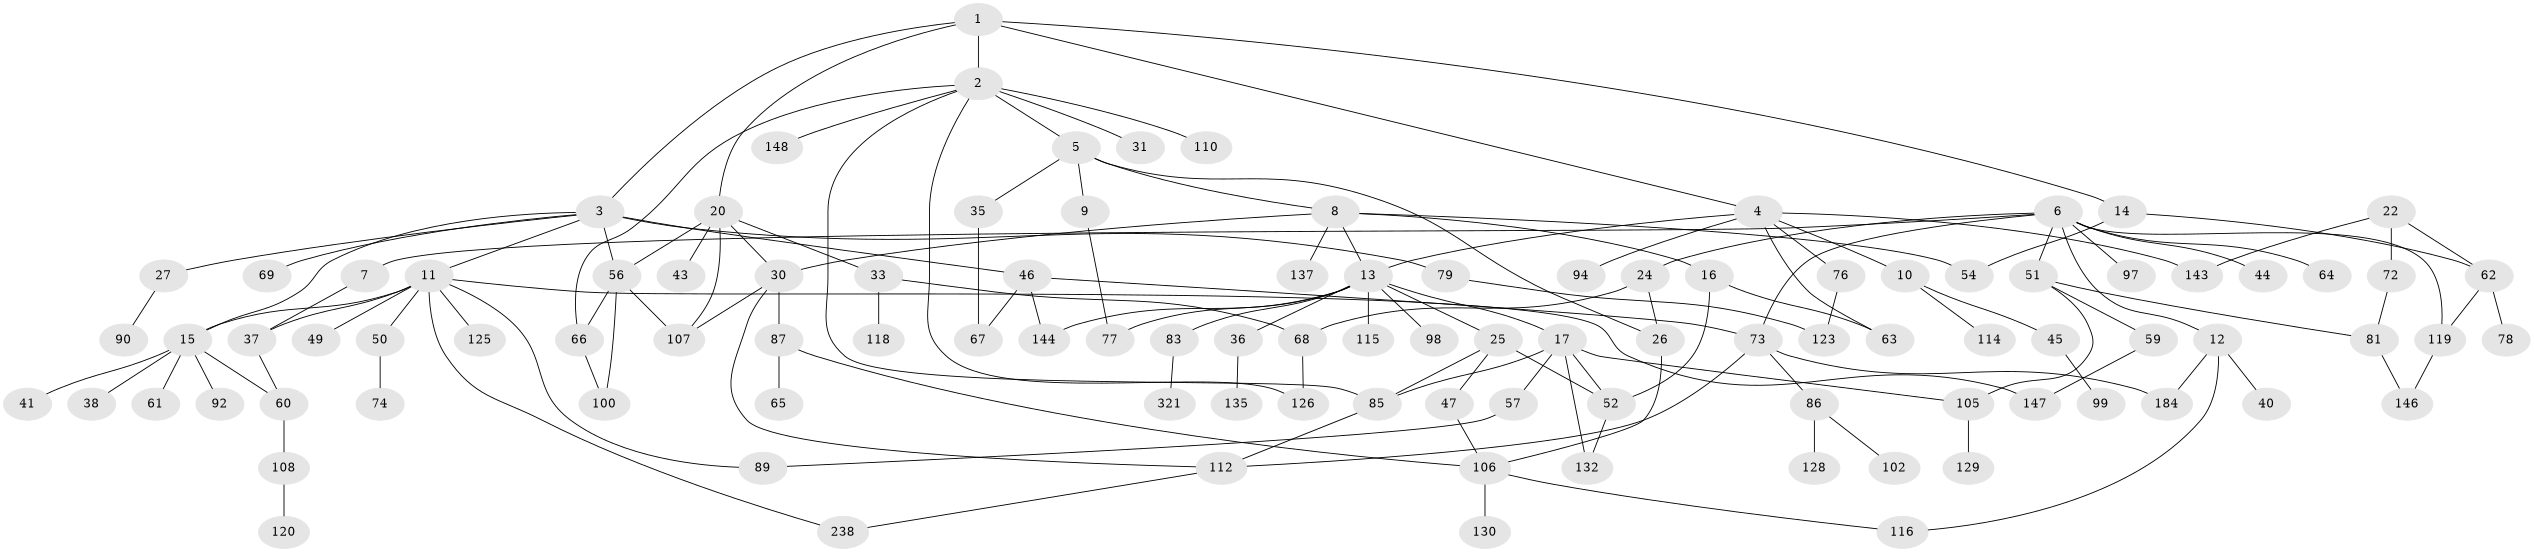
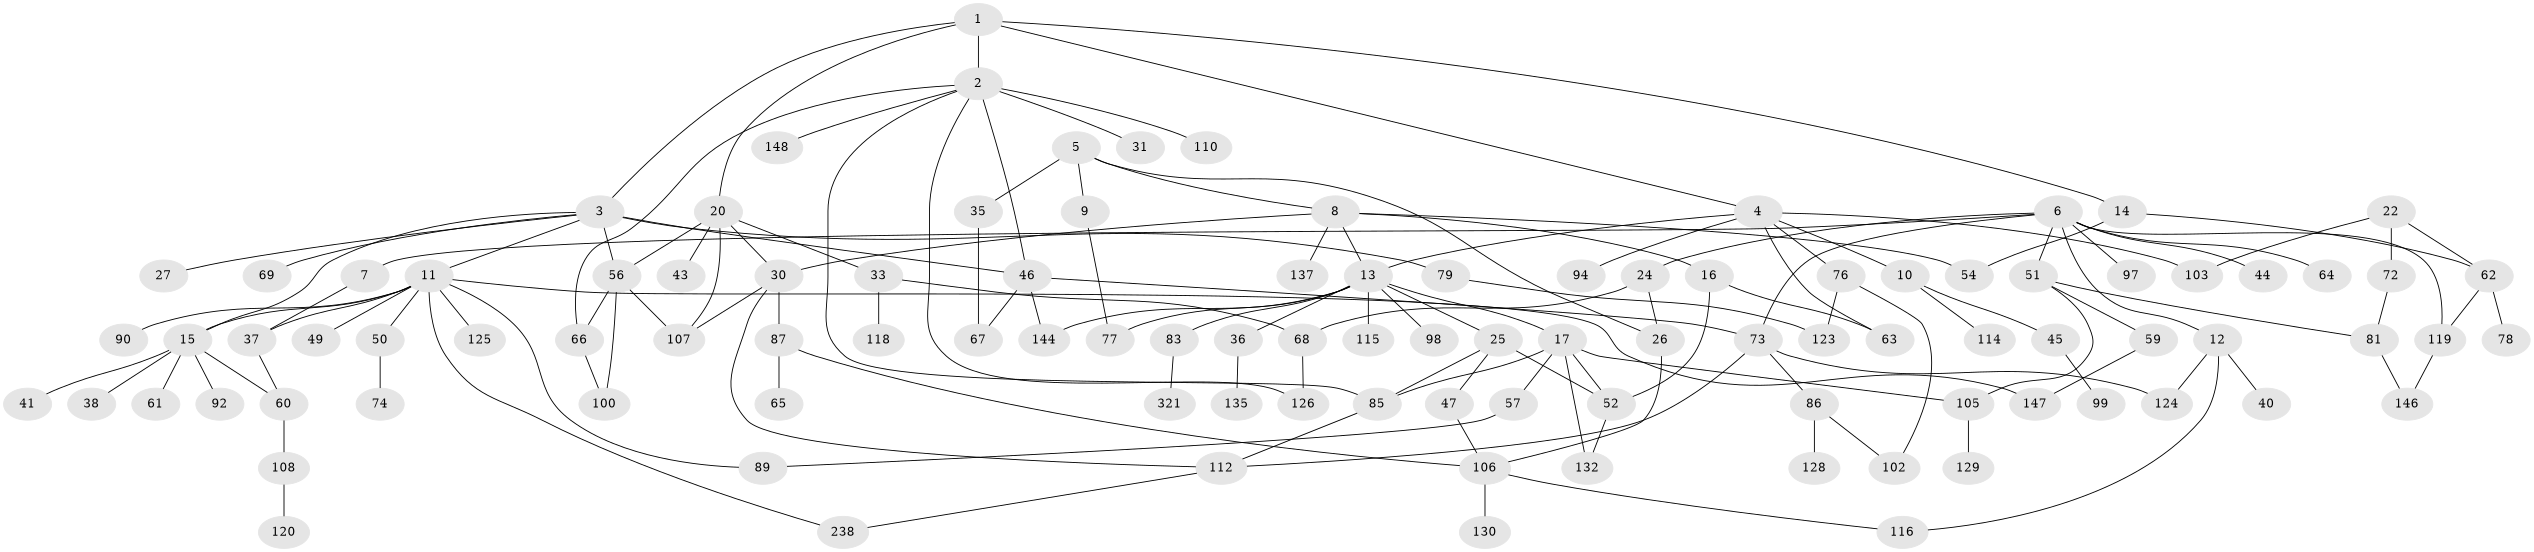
  graph {
    node [color=gray90 style=filled]
    1 [super="+21"]
    2 [super="+34"]
    3 [super="+55"]
    4 [super="+18"]
    14 [super="+58"]
    20 [super="+32"]
    5 [super="+95"]
    31 [super="+80"]
    66
    85
    110
    126
    148
    11 [super="+29"]
    15 [super="+23"]
    27
    46 [super="+82"]
    56 [super="+75"]
    69
    79
    10 [super="+48"]
    13 [super="+28"]
    63
    76 [super="+91"]
    94
-   143
+   143 [label=103]
    54
    62
    30 [super="+117"]
    33 [super="+84"]
    43
    107
    22 [super="+71"]
    72 [super="+133"]
    8 [super="+70"]
    9 [super="+53"]
    26
    35
    100 [super="+140"]
    112 [super="+136"]
    37 [super="+42"]
    49
    50
    89 [super="+141"]
    125
    n46 [label=238]
    147
    38
    41
    60 [super="+104"]
    61
    92 [super="+109"]
    90 [super="+101"]
    73
    144
    67
    123
    45
    114
    77
    17 [super="+103"]
    25 [super="+39"]
    36 [super="+93"]
    83
    98
    115
    102
    6 [super="+19"]
    7
    12
    24
    44
    51 [super="+113"]
    64
    97 [super="+145"]
    119 [super="+139"]
    16 [super="+111"]
    137
    106 [super="+122"]
    40
    116 [super="+127"]
-   124 [label=184]
+   124
    68 [super="+142"]
    105
    59 [super="+96"]
    81
    86
    146
    52 [super="+88"]
    87
    47 [super="+131"]
    99 [super="+134"]
    74
    57
    132
    135
    n97 [label=321]
    78
    108
    129
    118
    130
    65
    120
    128
    1 -- 2
    1 -- 3
    1 -- 4
    1 -- 14
    1 -- 20
-   2 -- 5
+   2 -- 46
    2 -- 31
    2 -- 66
    2 -- 85
    2 -- 110
    2 -- 126
    2 -- 148
    3 -- 11
    3 -- 15
    3 -- 27
    3 -- 46
    3 -- 56 [weight=2]
    3 -- 69
    3 -- 79
    4 -- 10
    4 -- 13
    4 -- 63
    4 -- 76
    4 -- 94
    4 -- 143
    14 -- 54
    14 -- 62
    20 -- 56
    20 -- 30
    20 -- 33
    20 -- 43
    20 -- 107
    5 -- 8
    5 -- 9
    5 -- 26
    5 -- 35
    66 -- 100
    85 -- 112
    11 -- 15
    11 -- 37
    11 -- 49
    11 -- 50
    11 -- 89
    11 -- 125
    11 -- n46
    11 -- 147
    15 -- 38
    15 -- 41
    15 -- 60
    15 -- 61
    15 -- 92
-   27 -- 90
+   11 -- 90
    46 -- 73
    46 -- 144
    46 -- 67
    56 -- 66
    56 -- 107
    56 -- 100
    79 -- 123
    10 -- 45
    10 -- 114
    13 -- 144
    13 -- 77
    13 -- 17
    13 -- 25
    13 -- 36
    13 -- 83
    13 -- 98
    13 -- 115
    76 -- 123
+   76 -- 102
    62 -- 119
    62 -- 78
    30 -- 107
    30 -- 112
    30 -- 87
    33 -- 68
    33 -- 118
    22 -- 143
    22 -- 62
    22 -- 72
    72 -- 81
    8 -- 13
    8 -- 54
    8 -- 30
    8 -- 16
    8 -- 137
    9 -- 77
    26 -- 106
    35 -- 67
    112 -- n46
    37 -- 60
    50 -- 74
    60 -- 108
    73 -- 112
    73 -- 124
    73 -- 86
    45 -- 99
    17 -- 85
    17 -- 105
    17 -- 52
    17 -- 57
    17 -- 132
    25 -- 85
    25 -- 52
    25 -- 47
    36 -- 135
    83 -- n97
    6 -- 73
    6 -- 7
    6 -- 12
    6 -- 24
    6 -- 44
    6 -- 51
    6 -- 64
    6 -- 97
    6 -- 119
    7 -- 37
    12 -- 40
    12 -- 116
    12 -- 124
    24 -- 26
    24 -- 68
    51 -- 105
    51 -- 59
    51 -- 81
    119 -- 146
    16 -- 63
    16 -- 52
    106 -- 116
    106 -- 130
    68 -- 126
    105 -- 129
    59 -- 147
    81 -- 146
    86 -- 102
    86 -- 128
    52 -- 132
    87 -- 106
    87 -- 65
    47 -- 106
    57 -- 89
    108 -- 120
  }
